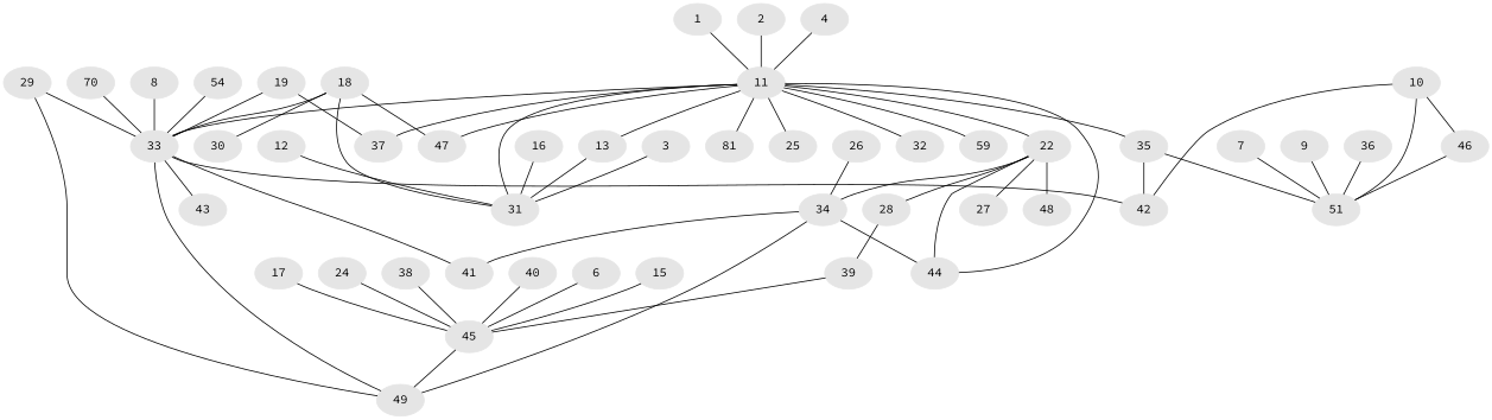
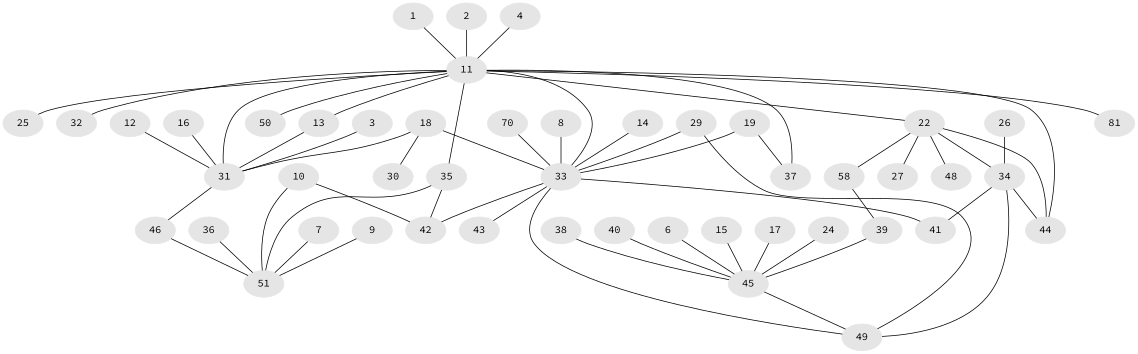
  graph {
    fontname="Source Code Pro"
    node [color=gray90 fontname="Source Code Pro" style=filled]
    edge [fontname="Source Code Pro" weight=1.0]
    1
    11
    31
    33
    13
    n6 [label=81]
    22
    25
    32
    35
    37
    44
-   47
-   50 [label=59]
+   50
    2
    3
    46
    4
    42
    49
    41
    43
    6
    45
    7
    51
    8
    9
    10
    27
-   28
+   28 [label=58]
    34
    48
    12
-   14 [label=54]
+   14
    15
    16
    17
    18
    30
    19
    n42 [label=70]
    39
    24
    26
    29
    36
    38
    40
    1 -- 11
    11 -- 31
    11 -- 33
    11 -- 13
    11 -- n6
    11 -- 22
    11 -- 25
    11 -- 32
    11 -- 35
    11 -- 37
    11 -- 44
-   11 -- 47
    11 -- 50
-   10 -- 46
+   31 -- 46
    33 -- 42
    33 -- 49
    33 -- 41
    33 -- 43
    13 -- 31
    22 -- 44
    22 -- 27
    22 -- 28
    22 -- 34
    22 -- 48
    35 -- 42
    35 -- 51
    2 -- 11
    3 -- 31
    46 -- 51
    4 -- 11
    6 -- 45
    45 -- 49
    7 -- 51
    8 -- 33
    9 -- 51
    10 -- 42
    10 -- 51
    28 -- 39
    34 -- 44
    34 -- 49
    34 -- 41
    12 -- 31
    14 -- 33
    15 -- 45
    16 -- 31
    17 -- 45
    18 -- 31
    18 -- 33
-   18 -- 47
    18 -- 30
    19 -- 33
    19 -- 37
    n42 -- 33
    39 -- 45
    24 -- 45
    26 -- 34
    29 -- 33
    29 -- 49
    36 -- 51
    38 -- 45
    40 -- 45
  }
